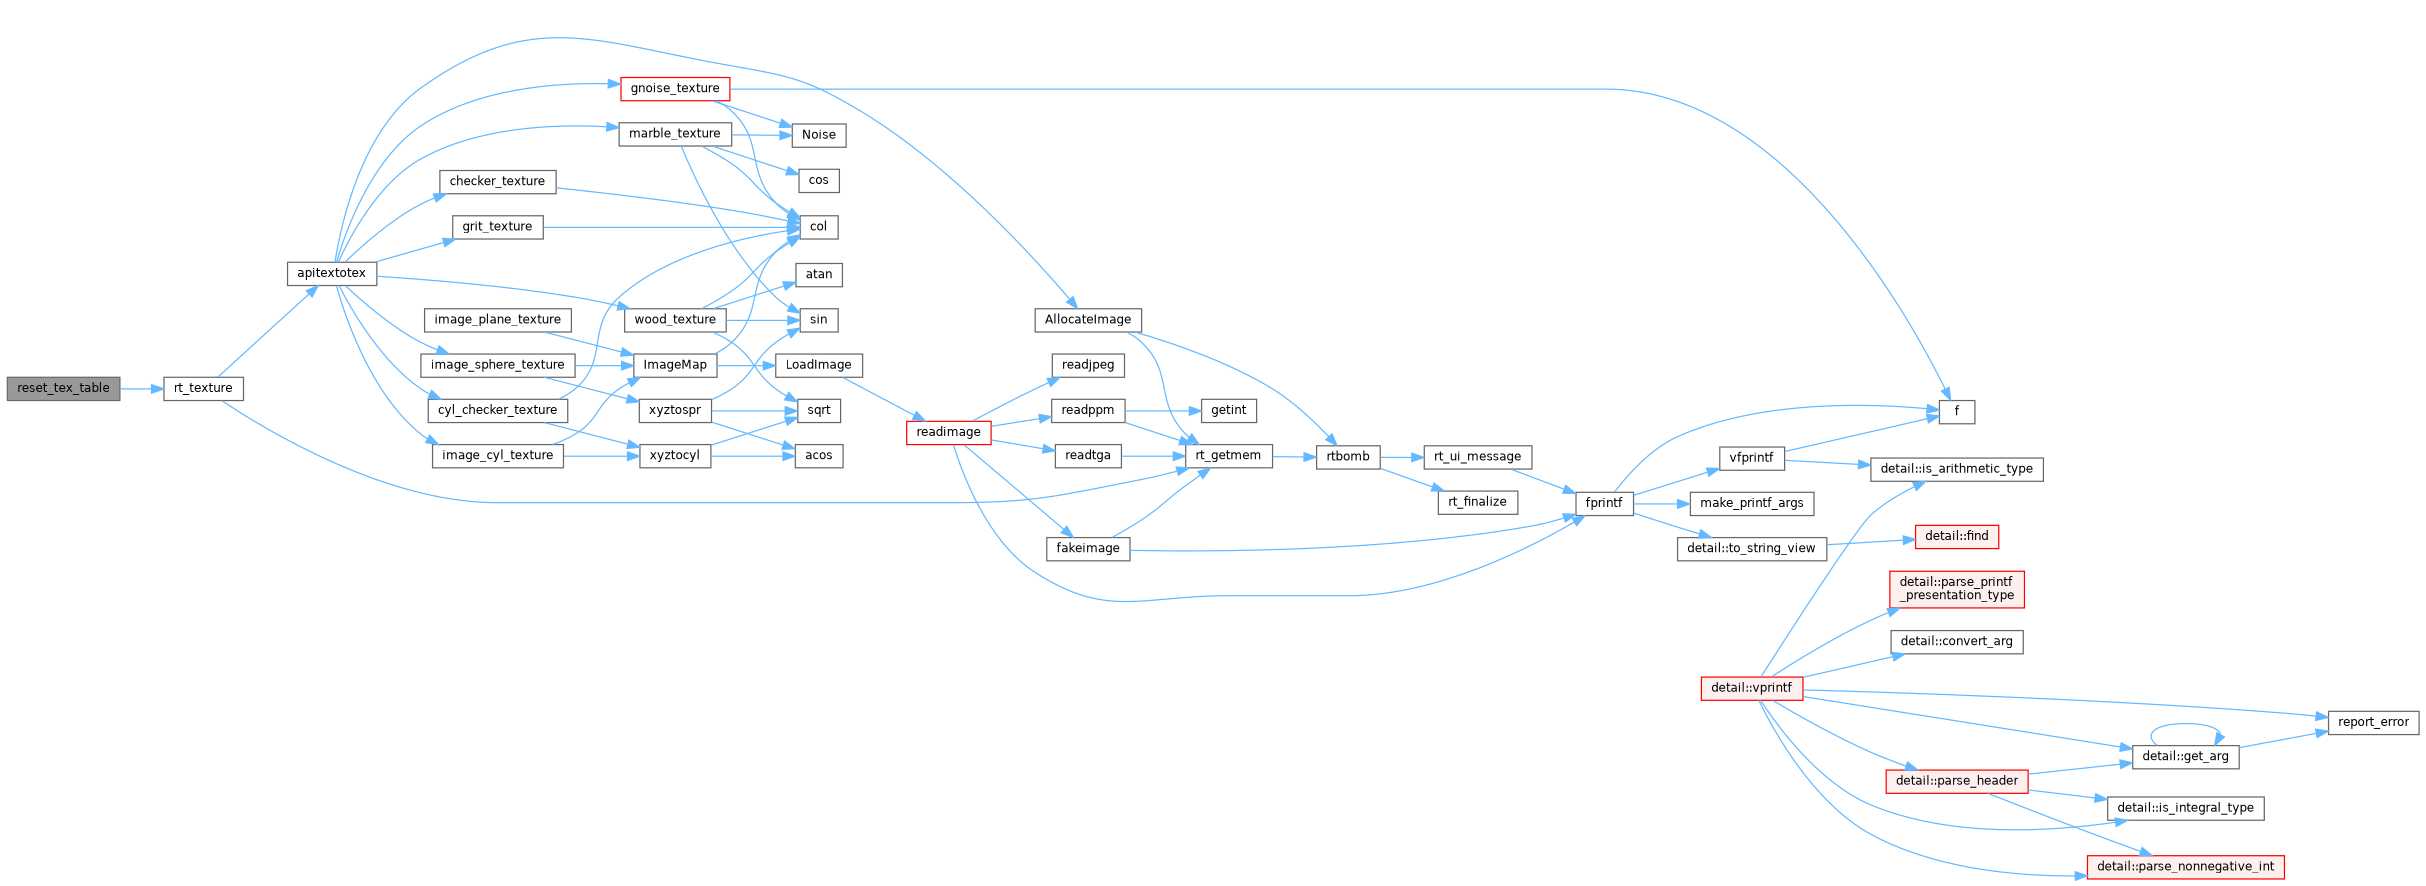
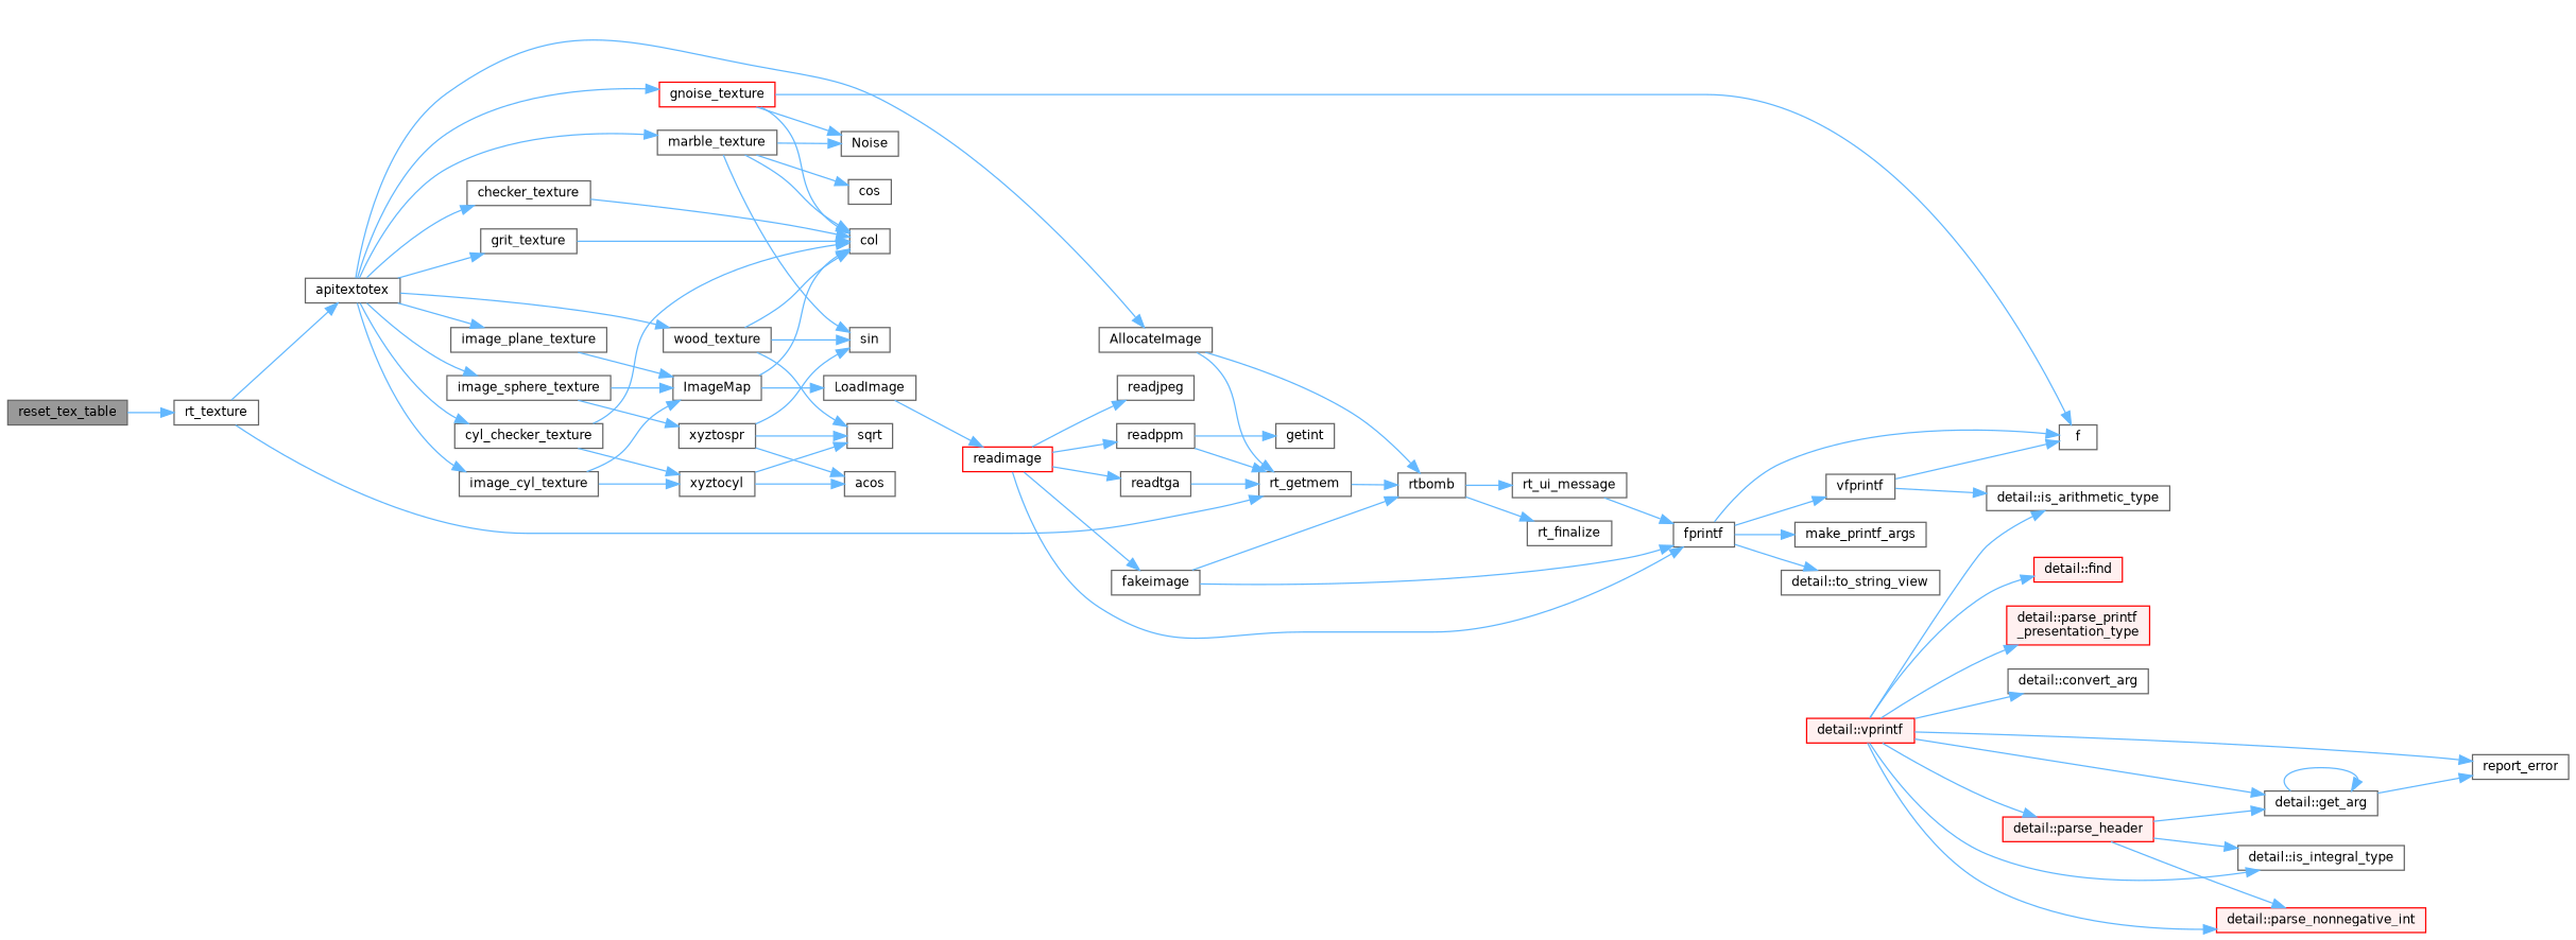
  digraph {
    rankdir=LR
    node [color=grey40 fillcolor=white fontname=Helvetica fontsize=10 shape=box style=filled]
    edge [color=steelblue1 fontname=Helvetica fontsize=10 labelfontname=Helvetica labelfontsize=10 style=solid]
    n1 [color=gray40 fillcolor=grey60 fontcolor=black height=0.2 label=reset_tex_table width=0.4]
    n2 [height=0.2 label=rt_texture width=0.4]
    n3 [height=0.2 label=apitextotex width=0.4]
    n4 [height=0.2 label=rt_getmem width=0.4]
    n5 [height=0.2 label=AllocateImage width=0.4]
    n6 [height=0.2 label=checker_texture width=0.4]
    n7 [height=0.2 label=cyl_checker_texture width=0.4]
    n8 [color=red height=0.2 label=gnoise_texture width=0.4]
    n9 [height=0.2 label=grit_texture width=0.4]
    n10 [height=0.2 label=image_cyl_texture width=0.4]
    n11 [height=0.2 label=image_plane_texture width=0.4]
    n12 [height=0.2 label=image_sphere_texture width=0.4]
    n13 [height=0.2 label=marble_texture width=0.4]
    n14 [height=0.2 label=wood_texture width=0.4]
    n15 [height=0.2 label=rtbomb width=0.4]
    n16 [height=0.2 label=col width=0.4]
    n17 [height=0.2 label=xyztocyl width=0.4]
    n18 [height=0.2 label=f width=0.4]
    n19 [height=0.2 label=Noise width=0.4]
    n20 [height=0.2 label=ImageMap width=0.4]
    n21 [height=0.2 label=xyztospr width=0.4]
    n22 [height=0.2 label=sin width=0.4]
    n23 [height=0.2 label=cos width=0.4]
    n24 [height=0.2 label=sqrt width=0.4]
-   n25 [height=0.2 label=atan width=0.4]
    n26 [height=0.2 label=rt_finalize width=0.4]
    n27 [height=0.2 label=rt_ui_message width=0.4]
    n28 [height=0.2 label=fprintf width=0.4]
    n29 [height=0.2 label=make_printf_args width=0.4]
    n30 [height=0.2 label="detail::to_string_view" width=0.4]
    n31 [height=0.2 label=vfprintf width=0.4]
    n32 [height=0.2 label="detail::is_arithmetic_type" width=0.4]
    n33 [color=red fillcolor="#FFF0F0" height=0.2 label="detail::vprintf" width=0.4]
    n34 [height=0.2 label="detail::convert_arg" width=0.4]
    n35 [color=red fillcolor="#FFF0F0" height=0.2 label="detail::find" width=0.4]
    n36 [height=0.2 label="detail::get_arg" width=0.4]
    n37 [height=0.2 label=report_error width=0.4]
    n38 [height=0.2 label="detail::is_integral_type" width=0.4]
    n39 [color=red fillcolor="#FFF0F0" height=0.2 label="detail::parse_header" width=0.4]
    n40 [color=red fillcolor="#FFF0F0" height=0.2 label="detail::parse_nonnegative_int" width=0.4]
    n41 [color=red fillcolor="#FFF0F0" height=0.2 label="detail::parse_printf\l_presentation_type" width=0.4]
    n42 [height=0.2 label=acos width=0.4]
    n43 [height=0.2 label=LoadImage width=0.4]
    n44 [color=red height=0.2 label=readimage width=0.4]
    n45 [height=0.2 label=fakeimage width=0.4]
    n46 [height=0.2 label=readjpeg width=0.4]
    n47 [height=0.2 label=readppm width=0.4]
    n48 [height=0.2 label=readtga width=0.4]
    n49 [height=0.2 label=getint width=0.4]
    n1 -> n2
    n2 -> n3
    n2 -> n4
    n3 -> n5
    n3 -> n6
    n3 -> n7
    n3 -> n8
    n3 -> n9
    n3 -> n10
+   n3 -> n11
    n3 -> n12
    n3 -> n13
    n3 -> n14
    n4 -> n15
    n5 -> n4
    n5 -> n15
    n6 -> n16
    n7 -> n16
    n7 -> n17
    n8 -> n16
    n8 -> n18
    n8 -> n19
    n9 -> n16
    n10 -> n17
    n10 -> n20
    n11 -> n20
    n12 -> n20
    n12 -> n21
    n13 -> n16
    n13 -> n19
    n13 -> n22
    n13 -> n23
    n14 -> n16
    n14 -> n22
    n14 -> n24
-   n14 -> n25
    n15 -> n26
    n15 -> n27
    n17 -> n24
    n17 -> n42
    n20 -> n16
    n20 -> n43
    n21 -> n22
    n21 -> n24
    n21 -> n42
    n27 -> n28
    n28 -> n18
    n28 -> n29
    n28 -> n30
    n28 -> n31
    n31 -> n18
    n31 -> n32
    n33 -> n32
    n33 -> n34
-   n30 -> n35
+   n33 -> n35
    n33 -> n36
    n33 -> n37
    n33 -> n38
    n33 -> n39
    n33 -> n40
    n33 -> n41
    n36 -> n36
    n36 -> n37
    n39 -> n36
    n39 -> n38
    n39 -> n40
    n43 -> n44
    n44 -> n28
    n44 -> n45
    n44 -> n46
    n44 -> n47
    n44 -> n48
-   n45 -> n4
+   n45 -> n15
    n45 -> n28
    n47 -> n4
    n47 -> n49
    n48 -> n4
  }
